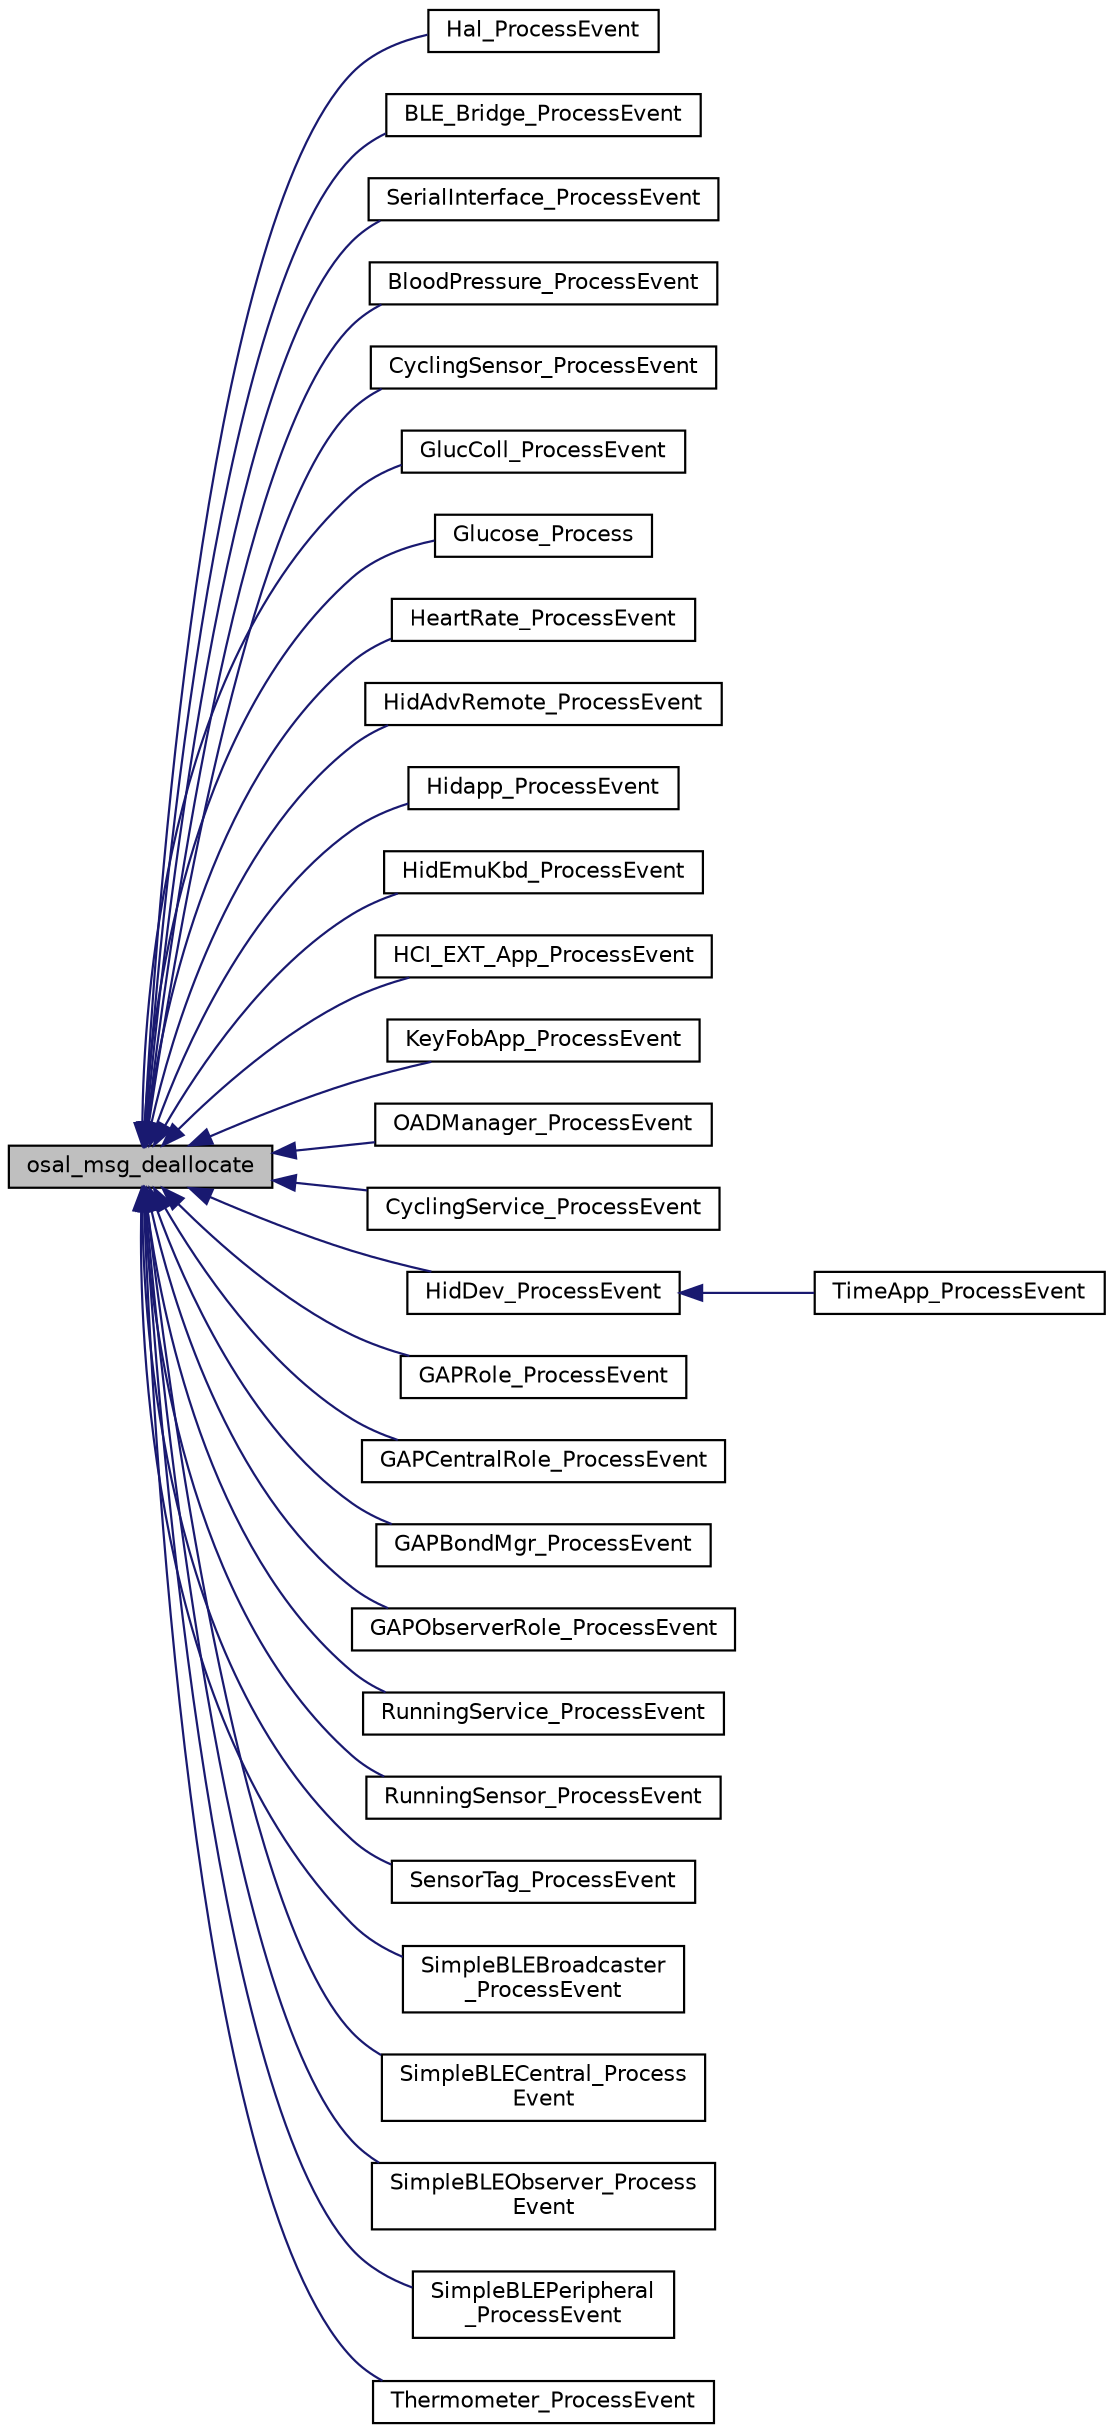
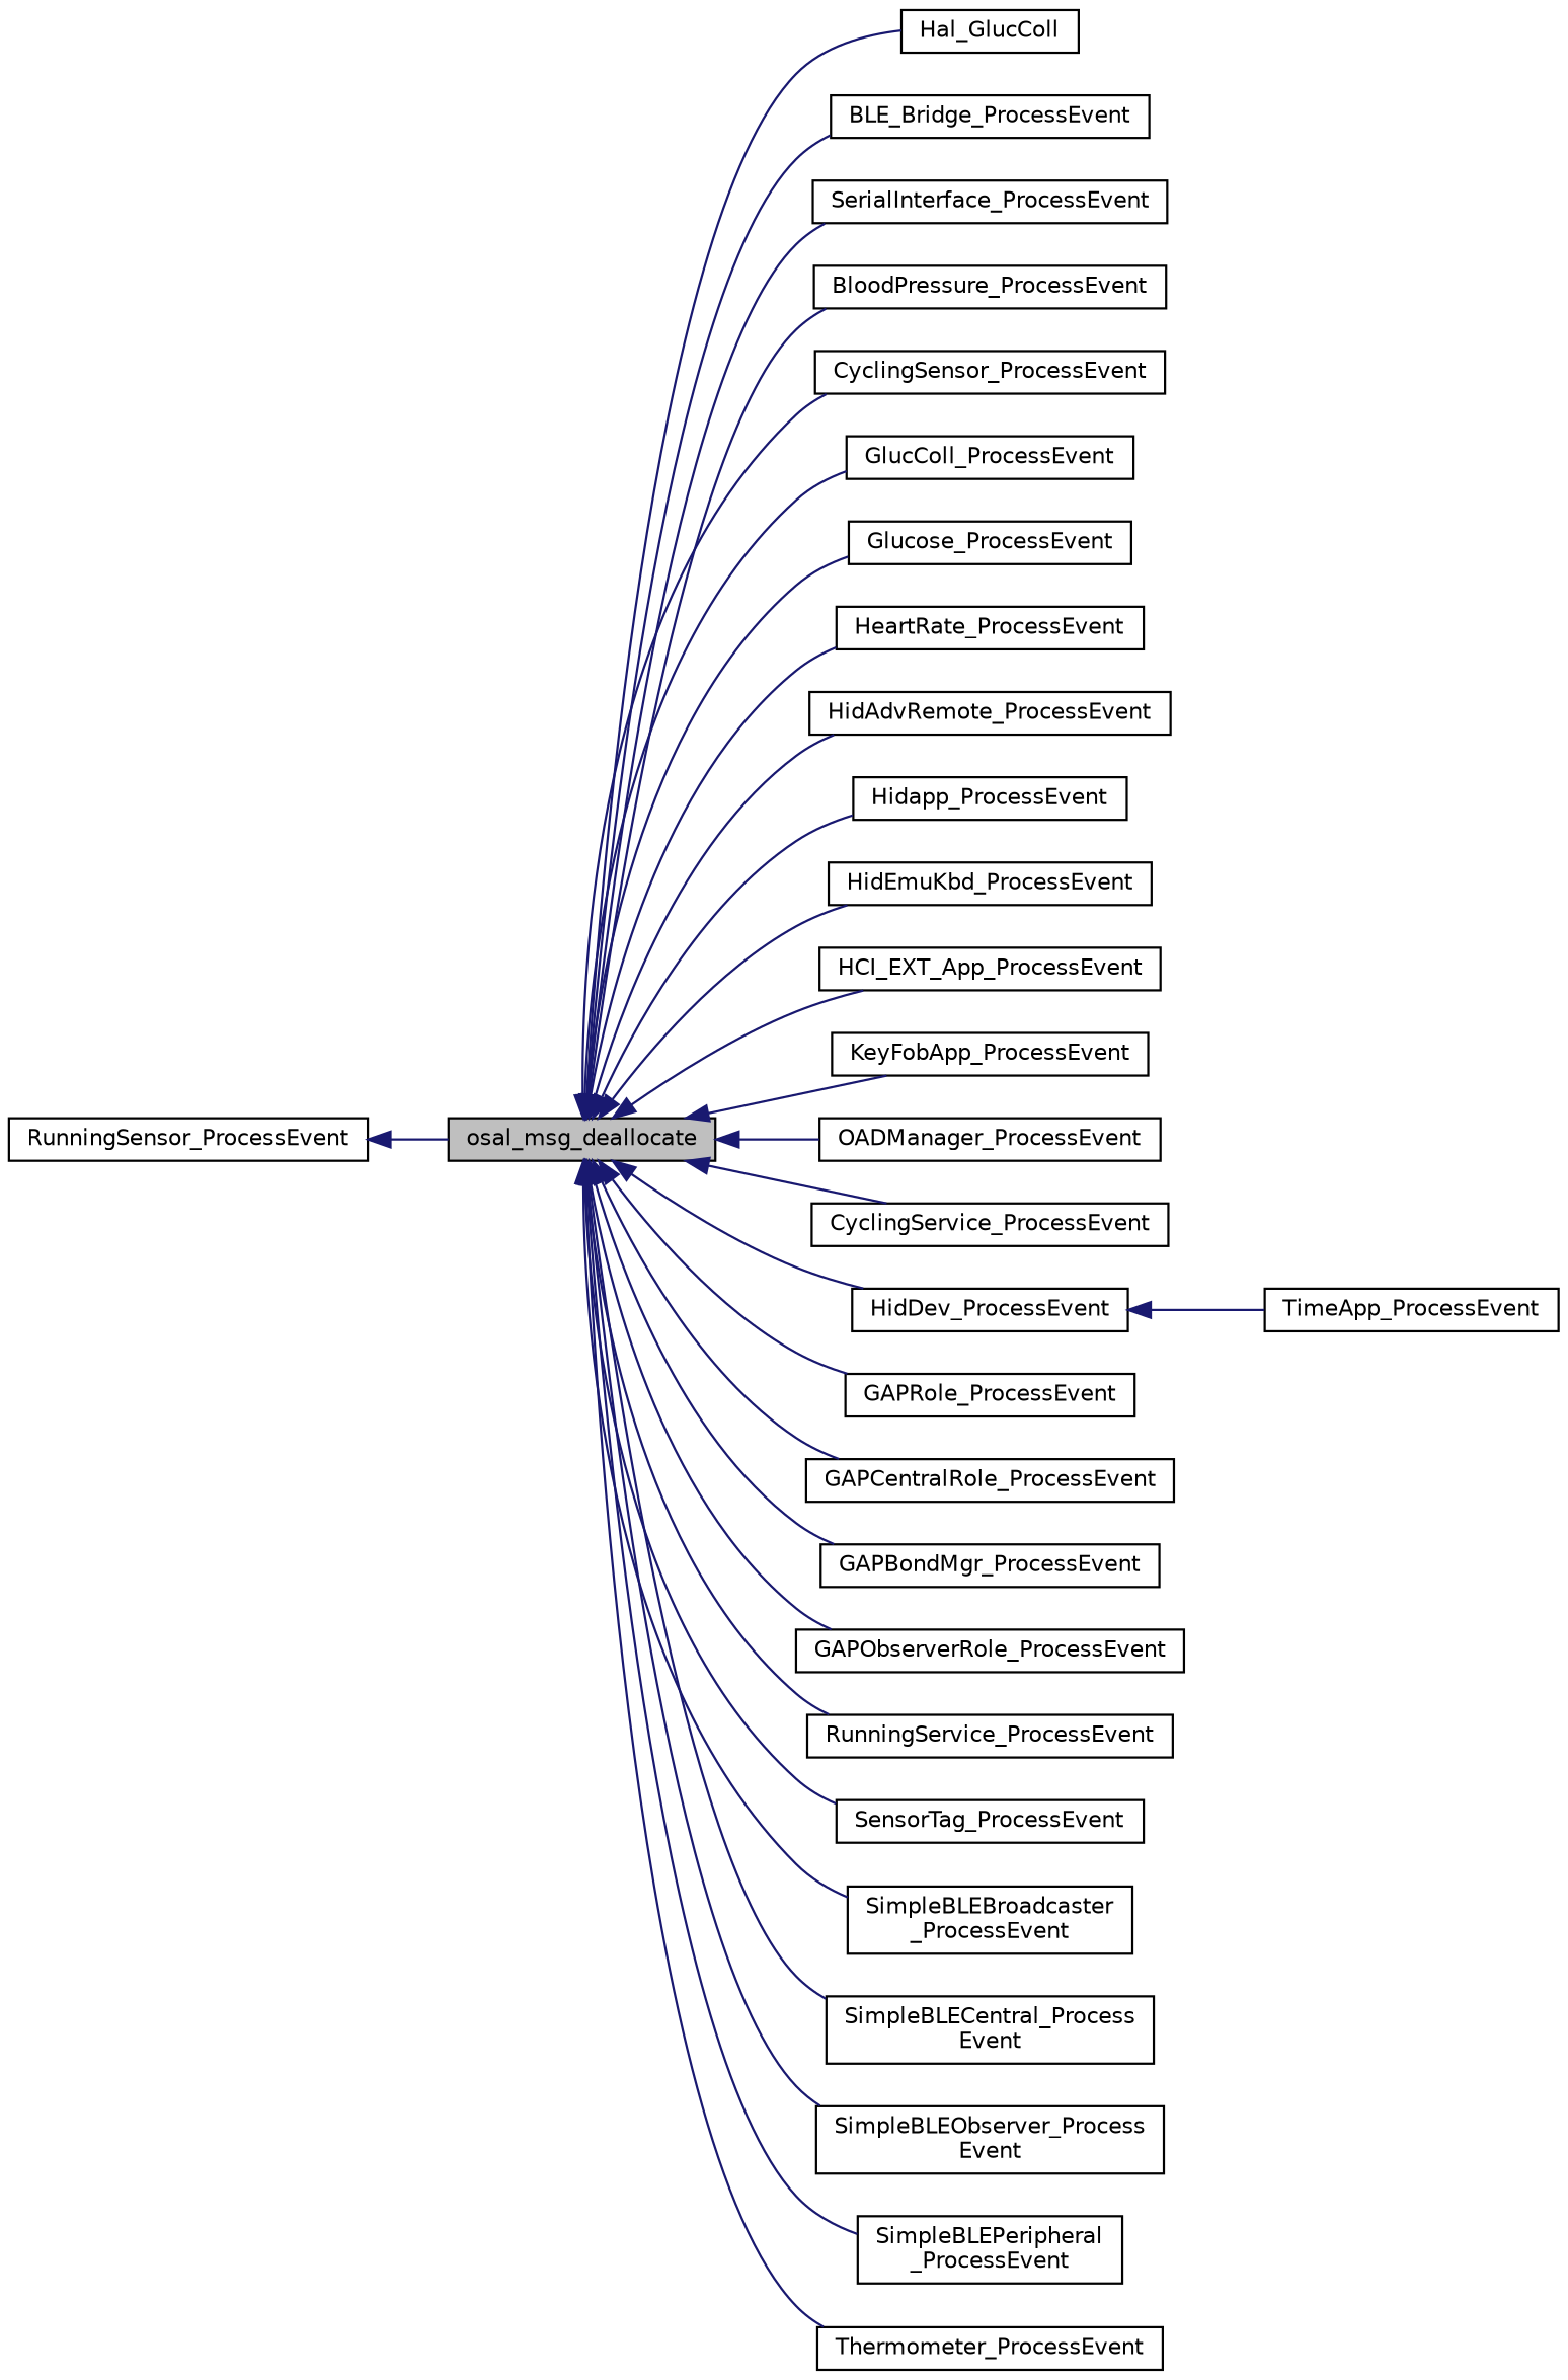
  digraph {
    rankdir=LR
    node [color=black fillcolor=white fontname=Helvetica fontsize=10 shape=record style=filled]
    edge [color=midnightblue dir=back fontname=Helvetica fontsize=10 labelfontname=Helvetica labelfontsize=10 style=solid]
    n1 [fillcolor=grey75 fontcolor=black height=0.2 label=osal_msg_deallocate width=0.4]
-   n2 [height=0.2 label=Hal_ProcessEvent width=0.4]
+   n2 [height=0.2 label=Hal_GlucColl width=0.4]
    n3 [height=0.2 label=BLE_Bridge_ProcessEvent width=0.4]
    n4 [height=0.2 label=SerialInterface_ProcessEvent width=0.4]
    n5 [height=0.2 label=BloodPressure_ProcessEvent width=0.4]
    n6 [height=0.2 label=CyclingSensor_ProcessEvent width=0.4]
    n7 [height=0.2 label=GlucColl_ProcessEvent width=0.4]
-   n8 [height=0.2 label=Glucose_Process width=0.4]
+   n8 [height=0.2 label=Glucose_ProcessEvent width=0.4]
    n9 [height=0.2 label=HeartRate_ProcessEvent width=0.4]
    n10 [height=0.2 label=HidAdvRemote_ProcessEvent width=0.4]
    n11 [height=0.2 label=Hidapp_ProcessEvent width=0.4]
    n12 [height=0.2 label=HidEmuKbd_ProcessEvent width=0.4]
    n13 [height=0.2 label=HCI_EXT_App_ProcessEvent width=0.4]
    n14 [height=0.2 label=KeyFobApp_ProcessEvent width=0.4]
    n15 [height=0.2 label=OADManager_ProcessEvent width=0.4]
    n16 [height=0.2 label=CyclingService_ProcessEvent width=0.4]
    n17 [height=0.2 label=HidDev_ProcessEvent width=0.4]
    n18 [height=0.2 label=GAPRole_ProcessEvent width=0.4]
    n19 [height=0.2 label=GAPCentralRole_ProcessEvent width=0.4]
    n20 [height=0.2 label=GAPBondMgr_ProcessEvent width=0.4]
    n21 [height=0.2 label=GAPObserverRole_ProcessEvent width=0.4]
    n22 [height=0.2 label=RunningService_ProcessEvent width=0.4]
    n23 [height=0.2 label=RunningSensor_ProcessEvent width=0.4]
    n24 [height=0.2 label=SensorTag_ProcessEvent width=0.4]
    n25 [height=0.2 label="SimpleBLEBroadcaster\l_ProcessEvent" width=0.4]
    n26 [height=0.2 label="SimpleBLECentral_Process\lEvent" width=0.4]
    n27 [height=0.2 label="SimpleBLEObserver_Process\lEvent" width=0.4]
    n28 [height=0.2 label="SimpleBLEPeripheral\l_ProcessEvent" width=0.4]
    n29 [height=0.2 label=Thermometer_ProcessEvent width=0.4]
    n30 [height=0.2 label=TimeApp_ProcessEvent width=0.4]
    n1 -> n2
    n1 -> n3
    n1 -> n4
    n1 -> n5
    n1 -> n6
    n1 -> n7
    n1 -> n8
    n1 -> n9
    n1 -> n10
    n1 -> n11
    n1 -> n12
    n1 -> n13
    n1 -> n14
    n1 -> n15
    n1 -> n16
    n1 -> n17
    n1 -> n18
    n1 -> n19
    n1 -> n20
    n1 -> n21
    n1 -> n22
-   n1 -> n23
+   n23 -> n1
    n1 -> n24
    n1 -> n25
    n1 -> n26
    n1 -> n27
    n1 -> n28
    n1 -> n29
    n17 -> n30
  }
